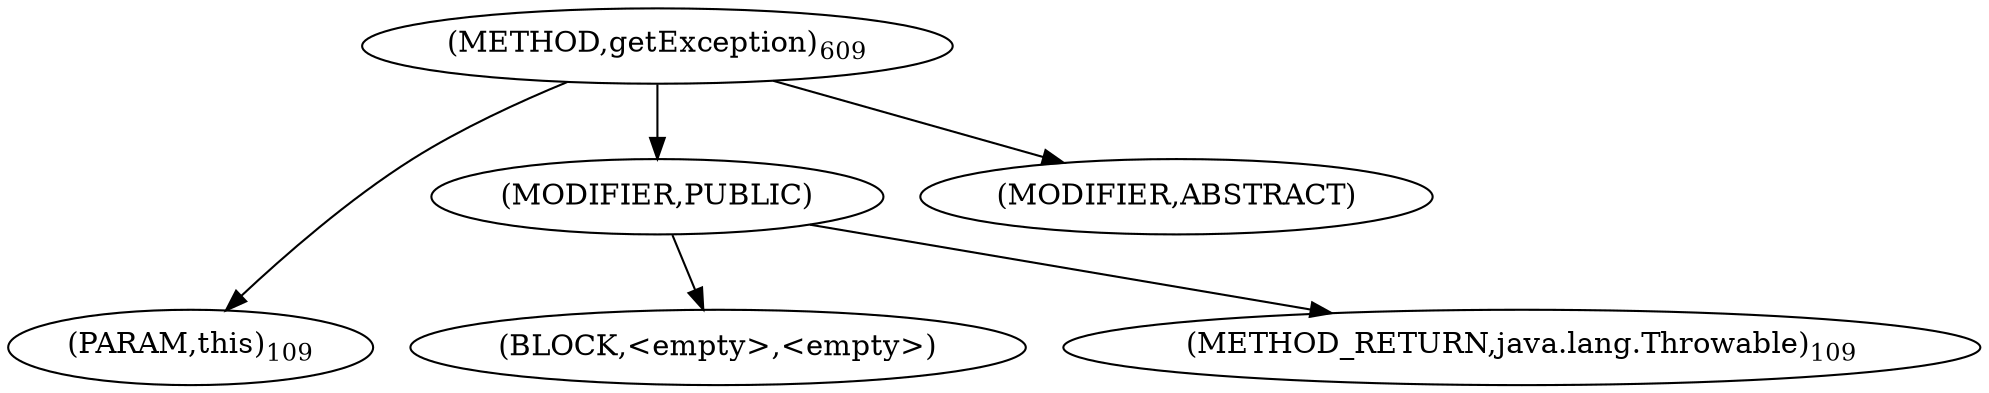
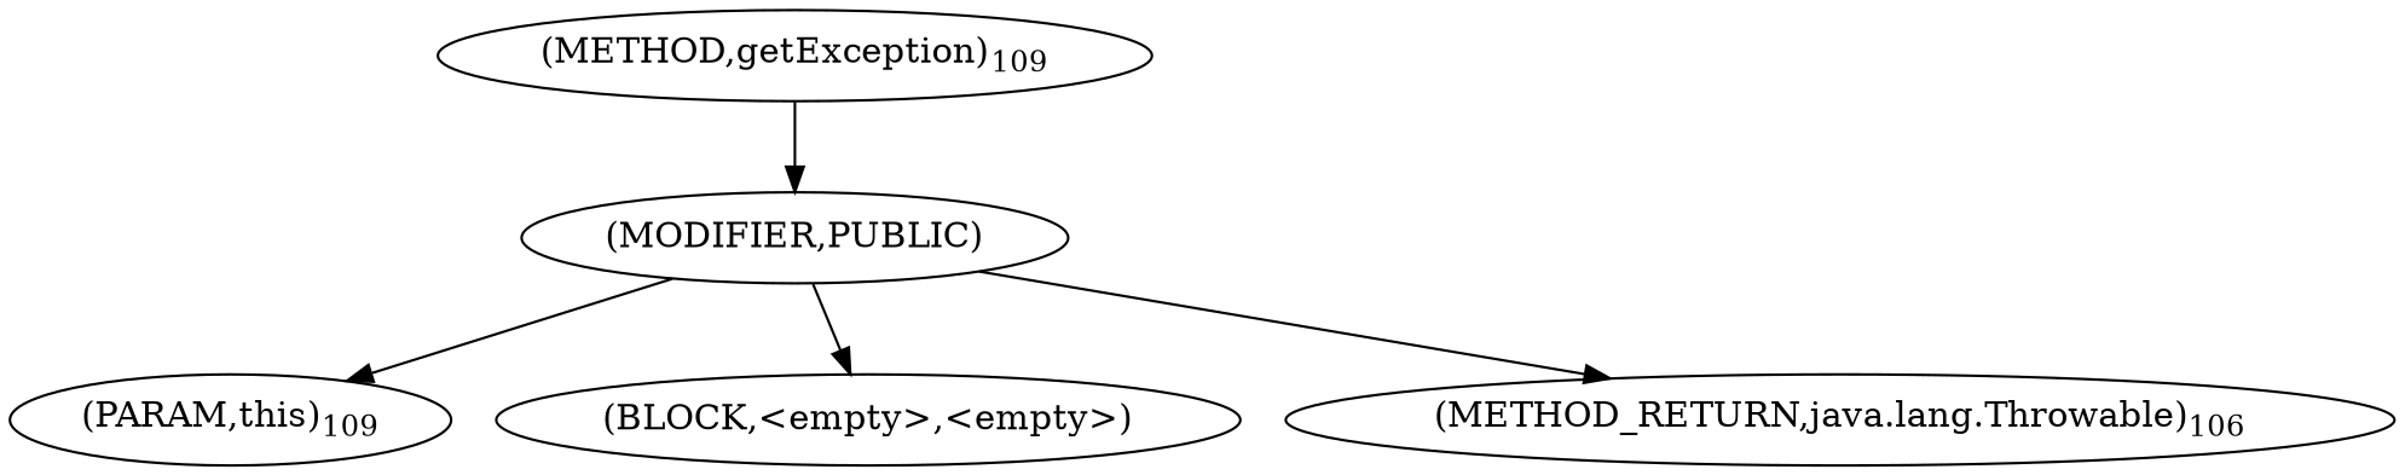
  digraph {
-   n1 [label=<(METHOD,getException)<SUB>609</SUB>>]
+   n1 [label=<(METHOD,getException)<SUB>109</SUB>>]
    n2 [label=<(PARAM,this)<SUB>109</SUB>>]
    n3 [label=<(MODIFIER,PUBLIC)>]
-   n4 [label=<(MODIFIER,ABSTRACT)>]
    n5 [label=<(BLOCK,&lt;empty&gt;,&lt;empty&gt;)>]
-   n6 [label=<(METHOD_RETURN,java.lang.Throwable)<SUB>109</SUB>>]
-   n1 -> n2
+   n6 [label=<(METHOD_RETURN,java.lang.Throwable)<SUB>106</SUB>>]
+   n3 -> n2
    n1 -> n3
-   n1 -> n4
    n3 -> n5
    n3 -> n6
  }
